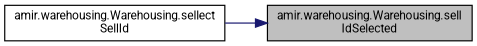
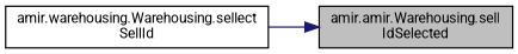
  digraph {
    rankdir=RL
    fontname=Roboto
    node [color=black fontname=Roboto fontsize=10 shape=record style=filled]
-   n1 [fillcolor=grey75 fontcolor=black height=0.2 label="amir.warehousing.Warehousing.sell\lIdSelected" width=0.4]
+   n1 [fillcolor=grey75 fontcolor=black height=0.2 label="amir.amir.Warehousing.sell\lIdSelected" width=0.4]
    n2 [fillcolor=white height=0.2 label="amir.warehousing.Warehousing.sellect\lSellId" width=0.4]
    n1 -> n2 [color=midnightblue dir=back fontname=Roboto fontsize=10 labelfontname="FreeSans.ttf" labelfontsize=10 style=solid]
  }
